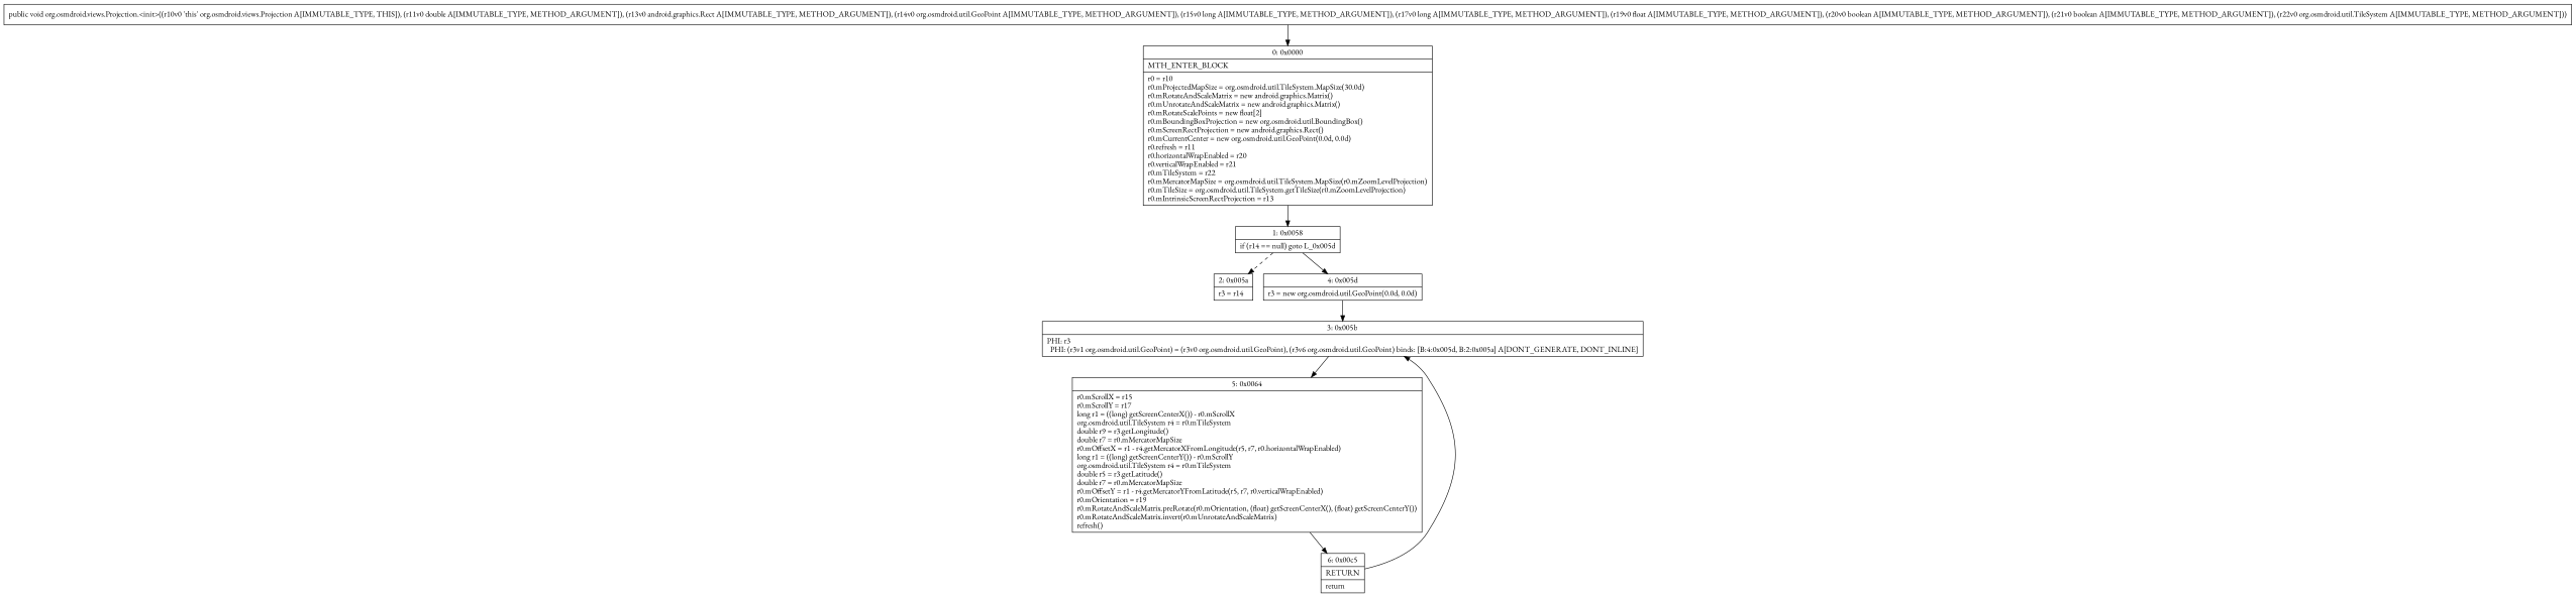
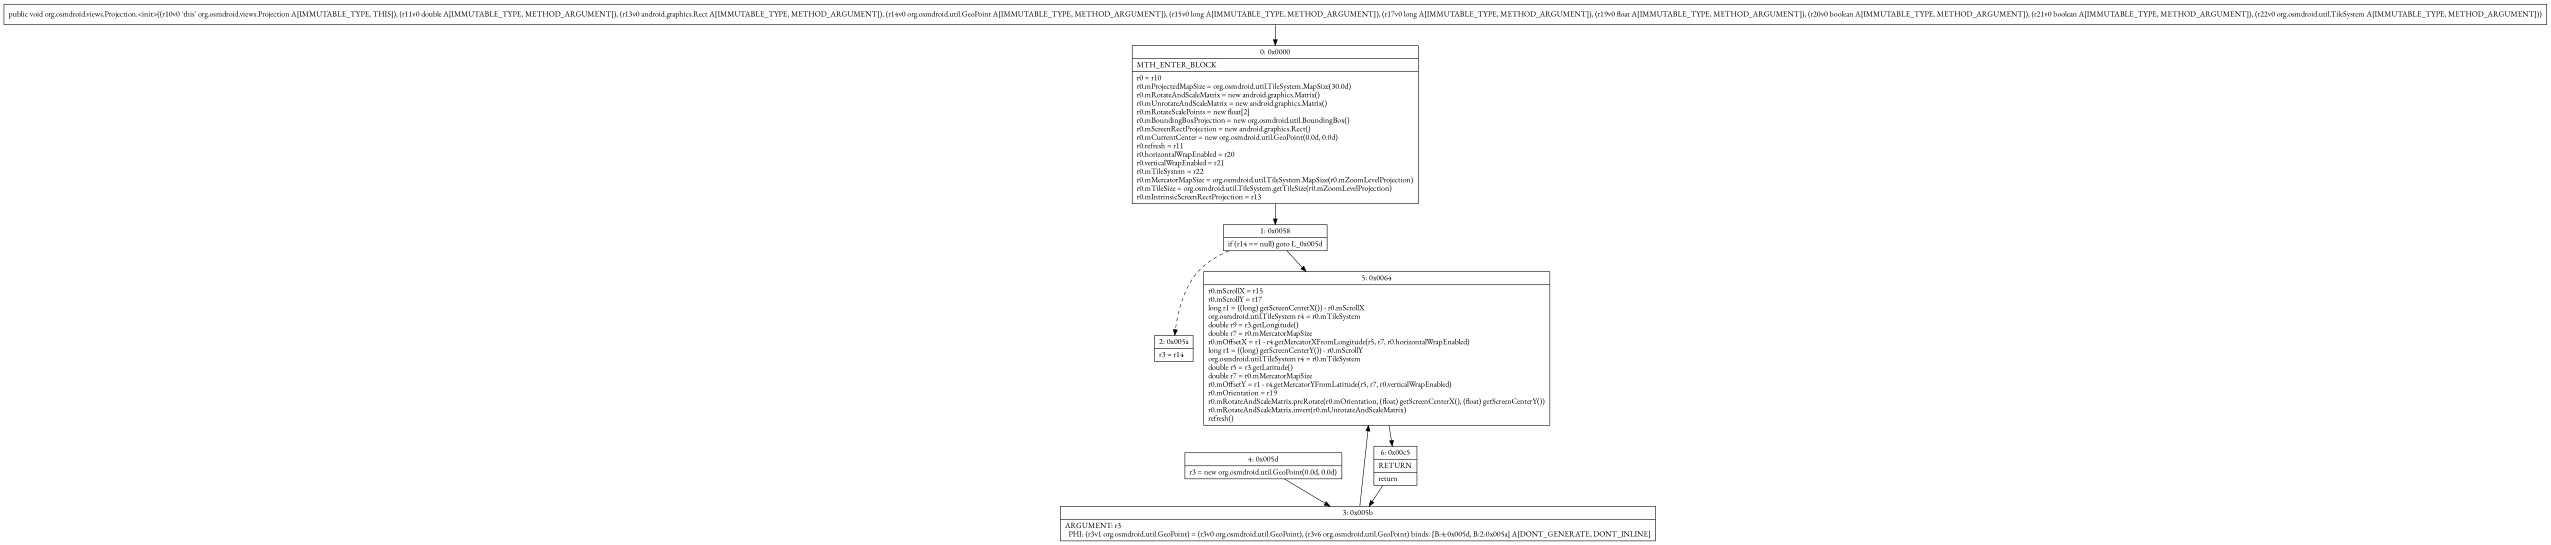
  digraph {
    fontname="EB Garamond"
    node [fontname="EB Garamond" shape=record]
    edge [fontname="EB Garamond"]
    n1 [label="{0\:\ 0x0000|MTH_ENTER_BLOCK\l|r0 = r10\lr0.mProjectedMapSize = org.osmdroid.util.TileSystem.MapSize(30.0d)\lr0.mRotateAndScaleMatrix = new android.graphics.Matrix()\lr0.mUnrotateAndScaleMatrix = new android.graphics.Matrix()\lr0.mRotateScalePoints = new float[2]\lr0.mBoundingBoxProjection = new org.osmdroid.util.BoundingBox()\lr0.mScreenRectProjection = new android.graphics.Rect()\lr0.mCurrentCenter = new org.osmdroid.util.GeoPoint(0.0d, 0.0d)\lr0.refresh = r11\lr0.horizontalWrapEnabled = r20\lr0.verticalWrapEnabled = r21\lr0.mTileSystem = r22\lr0.mMercatorMapSize = org.osmdroid.util.TileSystem.MapSize(r0.mZoomLevelProjection)\lr0.mTileSize = org.osmdroid.util.TileSystem.getTileSize(r0.mZoomLevelProjection)\lr0.mIntrinsicScreenRectProjection = r13\l}"]
    n2 [label="{1\:\ 0x0058|if (r14 == null) goto L_0x005d\l}"]
    n3 [label="{2\:\ 0x005a|r3 = r14\l}"]
    n4 [label="{4\:\ 0x005d|r3 = new org.osmdroid.util.GeoPoint(0.0d, 0.0d)\l}"]
-   n5 [label="{3\:\ 0x005b|PHI: r3 \l  PHI: (r3v1 org.osmdroid.util.GeoPoint) = (r3v0 org.osmdroid.util.GeoPoint), (r3v6 org.osmdroid.util.GeoPoint) binds: [B:4:0x005d, B:2:0x005a] A[DONT_GENERATE, DONT_INLINE]\l}"]
+   n5 [label="{3\:\ 0x005b|ARGUMENT: r3 \l  PHI: (r3v1 org.osmdroid.util.GeoPoint) = (r3v0 org.osmdroid.util.GeoPoint), (r3v6 org.osmdroid.util.GeoPoint) binds: [B:4:0x005d, B:2:0x005a] A[DONT_GENERATE, DONT_INLINE]\l}"]
    n6 [label="{5\:\ 0x0064|r0.mScrollX = r15\lr0.mScrollY = r17\llong r1 = ((long) getScreenCenterX()) \- r0.mScrollX\lorg.osmdroid.util.TileSystem r4 = r0.mTileSystem\ldouble r9 = r3.getLongitude()\ldouble r7 = r0.mMercatorMapSize\lr0.mOffsetX = r1 \- r4.getMercatorXFromLongitude(r5, r7, r0.horizontalWrapEnabled)\llong r1 = ((long) getScreenCenterY()) \- r0.mScrollY\lorg.osmdroid.util.TileSystem r4 = r0.mTileSystem\ldouble r5 = r3.getLatitude()\ldouble r7 = r0.mMercatorMapSize\lr0.mOffsetY = r1 \- r4.getMercatorYFromLatitude(r5, r7, r0.verticalWrapEnabled)\lr0.mOrientation = r19\lr0.mRotateAndScaleMatrix.preRotate(r0.mOrientation, (float) getScreenCenterX(), (float) getScreenCenterY())\lr0.mRotateAndScaleMatrix.invert(r0.mUnrotateAndScaleMatrix)\lrefresh()\l}"]
    n7 [label="{6\:\ 0x00c5|RETURN\l|return\l}"]
    n8 [label="{public void org.osmdroid.views.Projection.\<init\>((r10v0 'this' org.osmdroid.views.Projection A[IMMUTABLE_TYPE, THIS]), (r11v0 double A[IMMUTABLE_TYPE, METHOD_ARGUMENT]), (r13v0 android.graphics.Rect A[IMMUTABLE_TYPE, METHOD_ARGUMENT]), (r14v0 org.osmdroid.util.GeoPoint A[IMMUTABLE_TYPE, METHOD_ARGUMENT]), (r15v0 long A[IMMUTABLE_TYPE, METHOD_ARGUMENT]), (r17v0 long A[IMMUTABLE_TYPE, METHOD_ARGUMENT]), (r19v0 float A[IMMUTABLE_TYPE, METHOD_ARGUMENT]), (r20v0 boolean A[IMMUTABLE_TYPE, METHOD_ARGUMENT]), (r21v0 boolean A[IMMUTABLE_TYPE, METHOD_ARGUMENT]), (r22v0 org.osmdroid.util.TileSystem A[IMMUTABLE_TYPE, METHOD_ARGUMENT])) }"]
    n1 -> n2
    n2 -> n3 [style=dashed]
-   n2 -> n4
+   n2 -> n6
    n4 -> n5
    n5 -> n6
    n6 -> n7
    n7 -> n5
    n8 -> n1
  }
